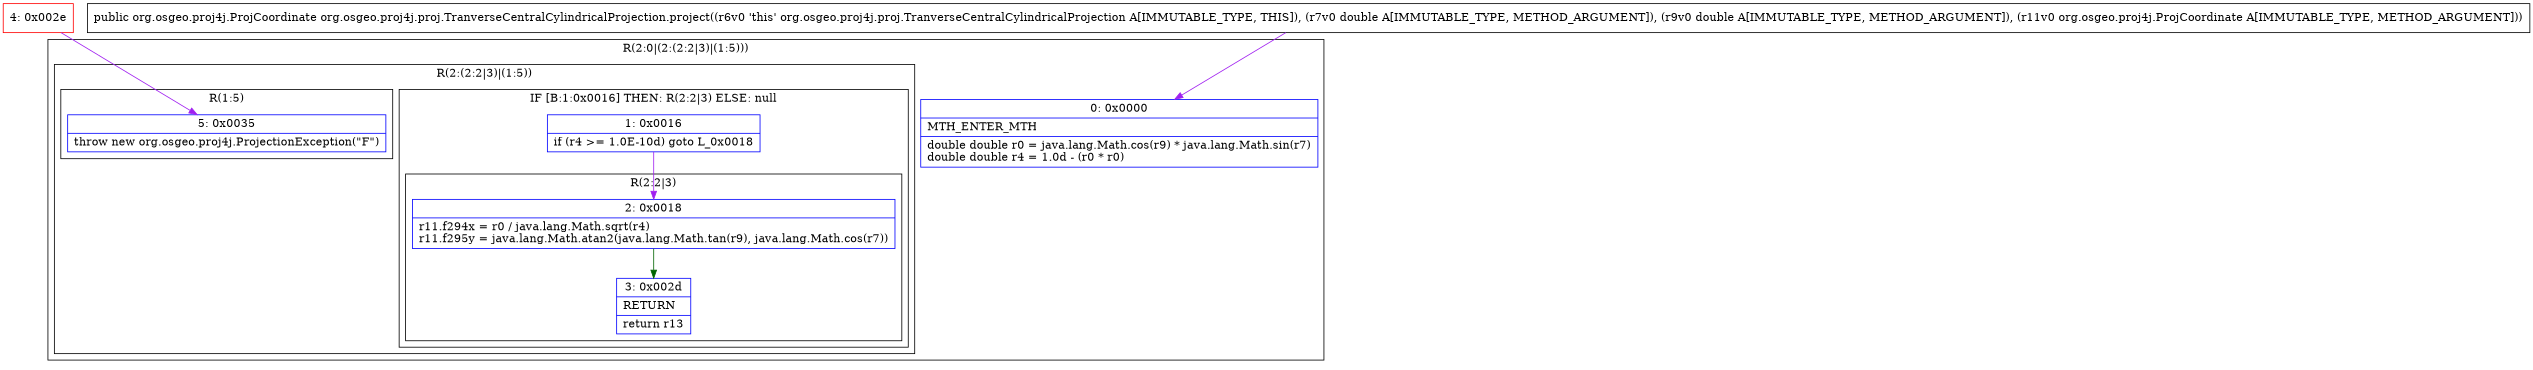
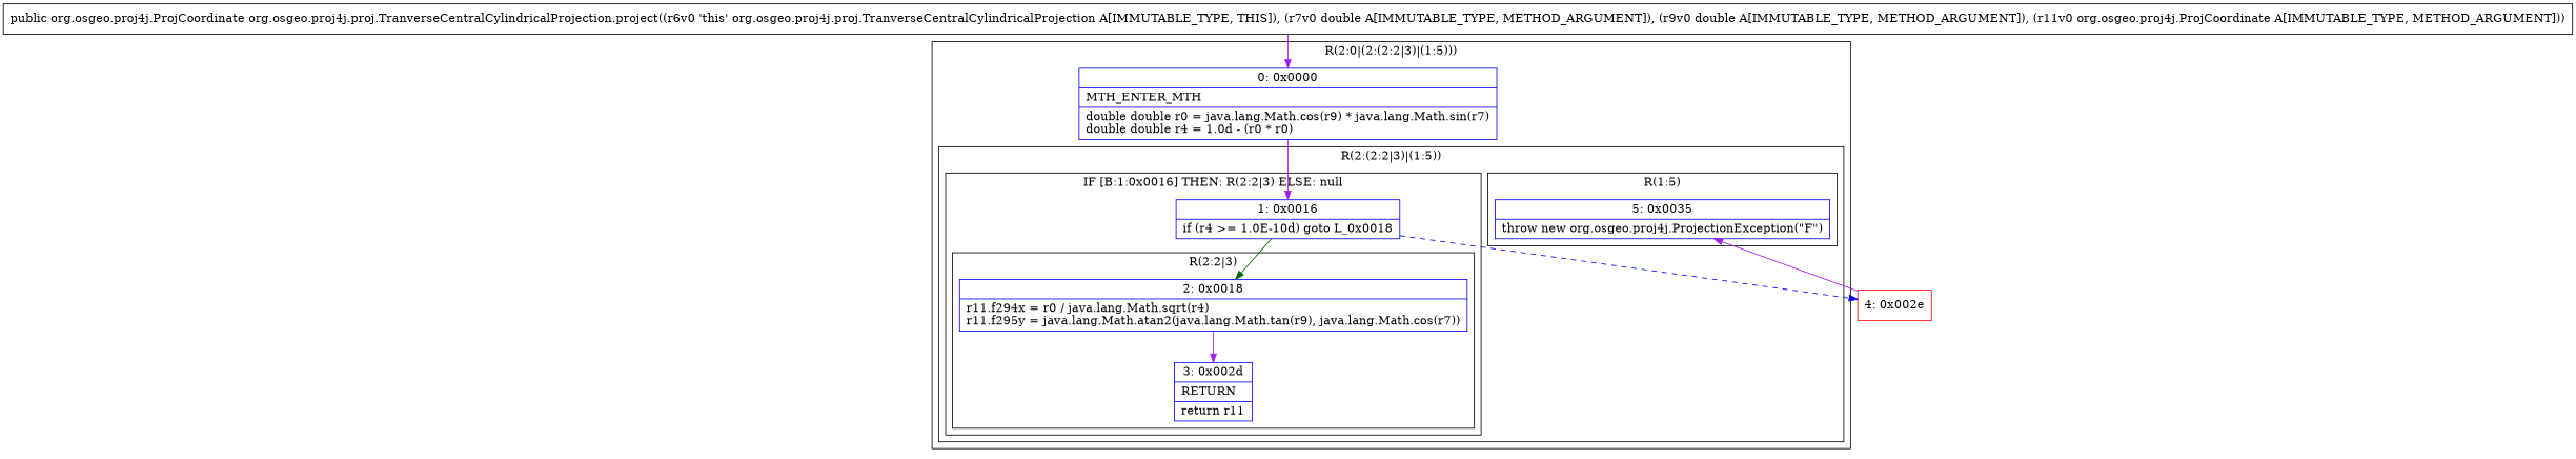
  digraph {
    node [color=blue shape=record]
    edge [color=purple]
    n1 [label="{2\:\ 0x0018|r11.f294x = r0 \/ java.lang.Math.sqrt(r4)\lr11.f295y = java.lang.Math.atan2(java.lang.Math.tan(r9), java.lang.Math.cos(r7))\l}"]
-   n2 [label="{3\:\ 0x002d|RETURN\l|return r13\l}"]
+   n2 [label="{3\:\ 0x002d|RETURN\l|return r11\l}"]
    n3 [label="{1\:\ 0x0016|if (r4 \>= 1.0E\-10d) goto L_0x0018\l}"]
    n4 [label="{5\:\ 0x0035|throw new org.osgeo.proj4j.ProjectionException(\"F\")\l}"]
    n5 [label="{0\:\ 0x0000|MTH_ENTER_MTH\l|double double r0 = java.lang.Math.cos(r9) * java.lang.Math.sin(r7)\ldouble double r4 = 1.0d \- (r0 * r0)\l}"]
    n6 [color=red label="{4\:\ 0x002e}"]
    n7 [label="{public org.osgeo.proj4j.ProjCoordinate org.osgeo.proj4j.proj.TranverseCentralCylindricalProjection.project((r6v0 'this' org.osgeo.proj4j.proj.TranverseCentralCylindricalProjection A[IMMUTABLE_TYPE, THIS]), (r7v0 double A[IMMUTABLE_TYPE, METHOD_ARGUMENT]), (r9v0 double A[IMMUTABLE_TYPE, METHOD_ARGUMENT]), (r11v0 org.osgeo.proj4j.ProjCoordinate A[IMMUTABLE_TYPE, METHOD_ARGUMENT])) }" color=""]
    subgraph cluster_1 {
      label="R(2:0|(2:(2:2|3)|(1:5)))"
      n5
      subgraph cluster_2 {
        label="R(2:(2:2|3)|(1:5))"
        subgraph cluster_3 {
          label="IF [B:1:0x0016] THEN: R(2:2|3) ELSE: null"
          n3
          subgraph cluster_4 {
            label="R(2:2|3)"
            n1
            n2
          }
        }
        subgraph cluster_5 {
          label="R(1:5)"
          n4
        }
      }
    }
-   n1 -> n2 [color=darkgreen]
-   n3 -> n1
+   n1 -> n2
+   n3 -> n1 [color=darkgreen]
+   n3 -> n6 [color=blue style=dashed]
+   n5 -> n3
    n6 -> n4
    n7 -> n5
  }
